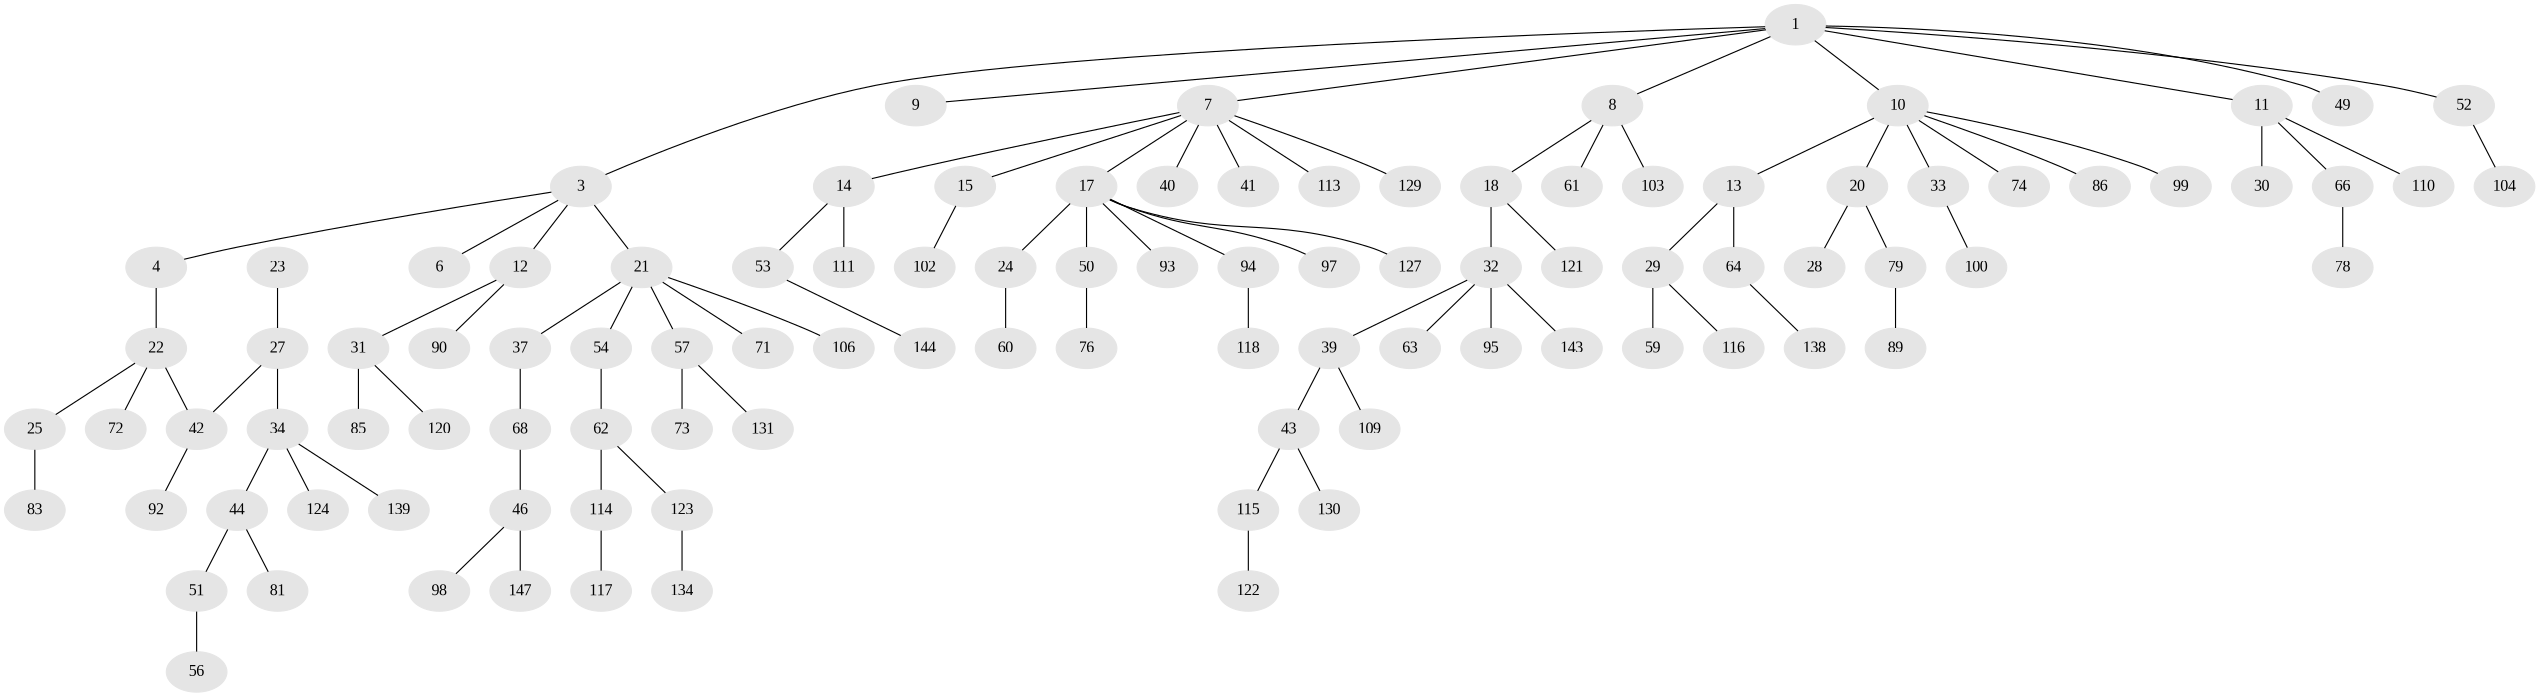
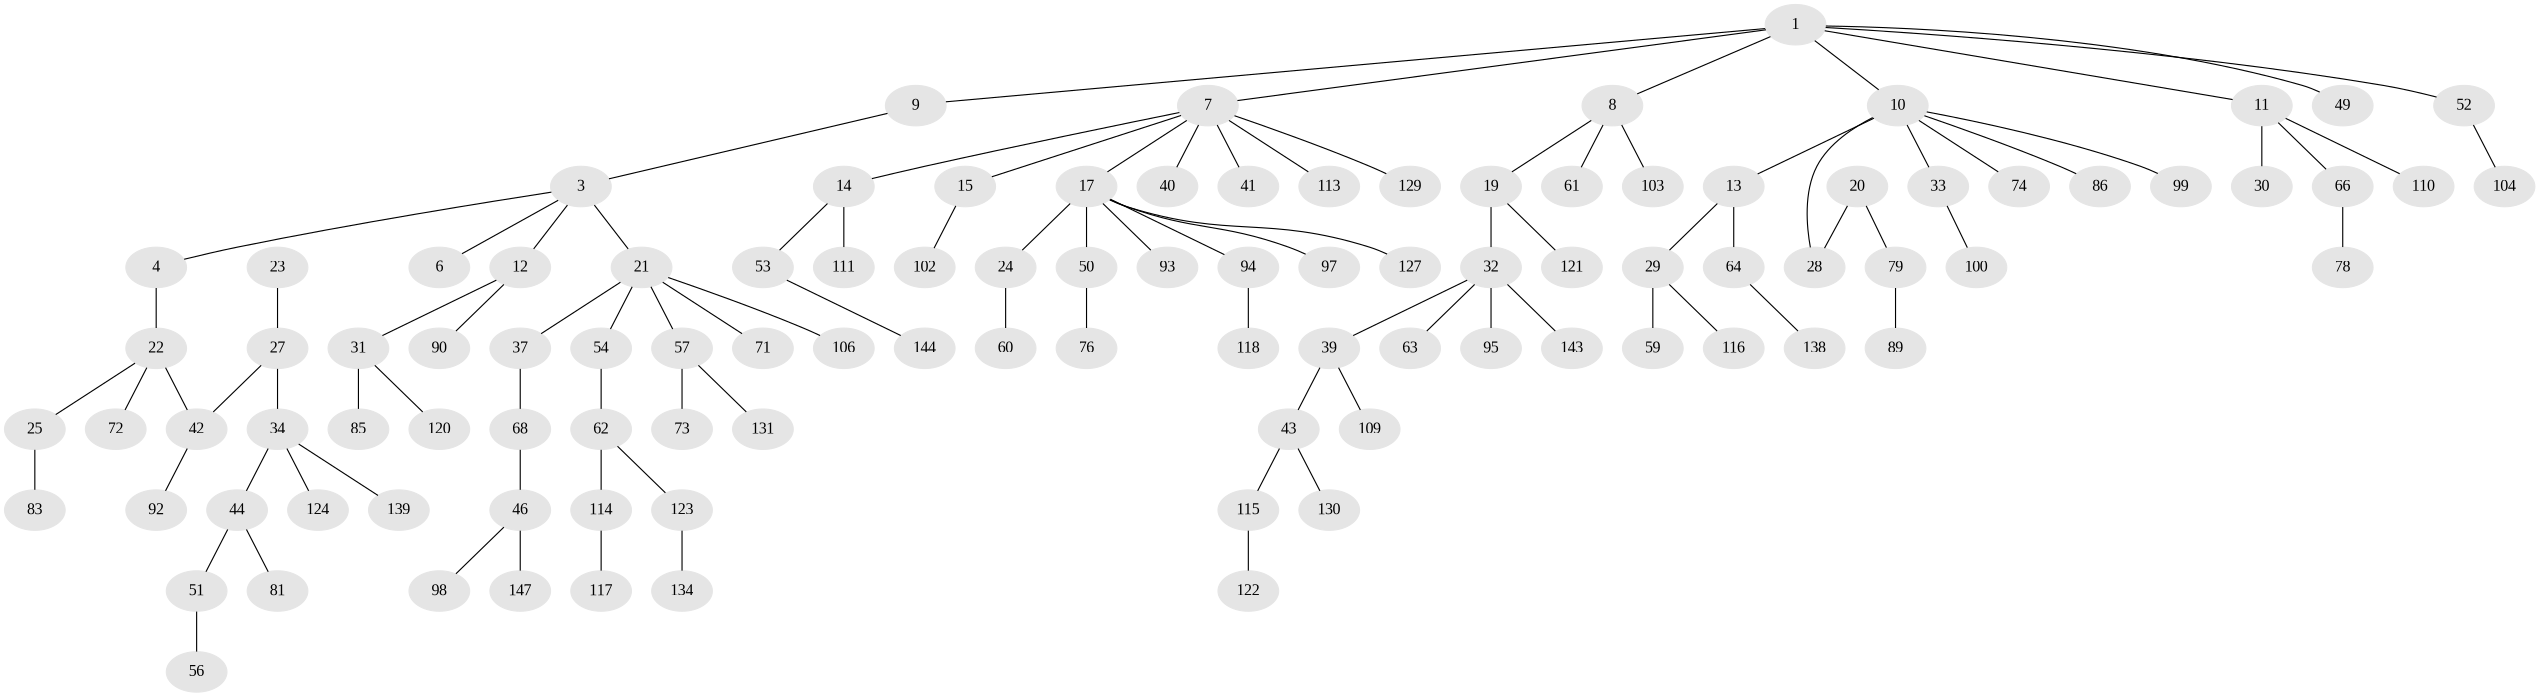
  graph {
    fontname="Liberation Serif"
    node [color=gray90 fontname="Liberation Serif" style=filled]
    edge [fontname="Liberation Serif"]
    1 [super="+2"]
    3 [super="+5"]
    7 [super="+26"]
    8 [super="+88"]
    9 [super="+135"]
    10 [super="+70"]
    11 [super="+19"]
    49
    52 [super="+126"]
    4
    6 [super="+47"]
    12 [super="+16"]
    21 [super="+36"]
    14 [super="+69"]
    15 [super="+38"]
    17 [super="+77"]
    40
    41
    113
    129
-   18 [super="+48"]
+   18 [super="+48" label=19]
    61
    103 [super="+138"]
    13 [super="+45"]
    20 [super="+140"]
    33 [super="+96"]
    74
    86
    99
    30
    66 [super="+80"]
    110
    104
    22 [super="+35"]
    31 [super="+84"]
    90 [super="+105"]
    37 [super="+128"]
    54
    57 [super="+136"]
    71
    106
    25
    72
    42 [super="+82"]
    53 [super="+85"]
    111
    n47 [label=102]
    24
    50 [super="+58"]
    93
    94
    97
    127
    32 [super="+132"]
    121
    29 [super="+141"]
    64 [super="+102"]
    28
    79
    100
    78 [super="+146"]
    n62 [label=85]
    120
    59
    116
    n66 [label=138]
    144
    60 [super="+108"]
    76
    118
    39 [super="+55"]
    63
    95
    143
    89
    68
    62 [super="+75"]
    73
    131
    27 [super="+107"]
    23
    83 [super="+112"]
    34 [super="+67"]
    44 [super="+125"]
    124
    139
    92
    43 [super="+91"]
    109
    51
    81
    46 [super="+87"]
    98 [super="+119"]
    147
    115 [super="+137"]
    130
    122
    56 [super="+145"]
    114
    123
    117
    134 [super="+142"]
-   1 -- 3
+   9 -- 3
    1 -- 7
    1 -- 8
    1 -- 9
    1 -- 10
    1 -- 11
    1 -- 49
    1 -- 52
    3 -- 4
    3 -- 6
    3 -- 12
    3 -- 21
    7 -- 14
    7 -- 15
    7 -- 17
    7 -- 40
    7 -- 41
    7 -- 113
    7 -- 129
    8 -- 18
    8 -- 61
    8 -- 103
    10 -- 13
-   10 -- 20
+   10 -- 28
    10 -- 33
    10 -- 74
    10 -- 86
    10 -- 99
    11 -- 30
    11 -- 66
    11 -- 110
    52 -- 104
    4 -- 22
    12 -- 31
    12 -- 90
    21 -- 37
    21 -- 54
    21 -- 57
    21 -- 71
    21 -- 106
    14 -- 53
    14 -- 111
    15 -- n47
    17 -- 24
    17 -- 50
    17 -- 93
    17 -- 94
    17 -- 97
    17 -- 127
    18 -- 32
    18 -- 121
    13 -- 29
    13 -- 64
    20 -- 28
    20 -- 79
    33 -- 100
    66 -- 78
    22 -- 25
    22 -- 72
    22 -- 42
    31 -- n62
    31 -- 120
    37 -- 68
    54 -- 62
    57 -- 73
    57 -- 131
    25 -- 83
    42 -- 92
    53 -- 144
    24 -- 60
    50 -- 76
    94 -- 118
    32 -- 39
    32 -- 63
    32 -- 95
    32 -- 143
    29 -- 59
    29 -- 116
    64 -- n66
    79 -- 89
    39 -- 43
    39 -- 109
    68 -- 46
    62 -- 114
    62 -- 123
    27 -- 42
    27 -- 34
    23 -- 27
    34 -- 44
    34 -- 124
    34 -- 139
    44 -- 51
    44 -- 81
    43 -- 115
    43 -- 130
    51 -- 56
    46 -- 98
    46 -- 147
    115 -- 122
    114 -- 117
    123 -- 134
  }
